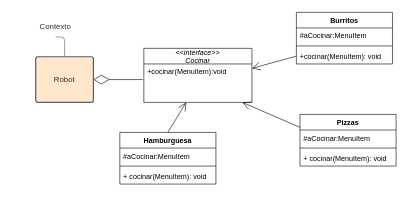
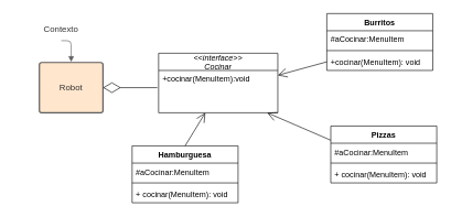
  <mxCell id="0" />
  <mxCell id="1" parent="0" />
  <mxCell id="2" value="Robot" style="html=1;overflow=block;whiteSpace=wrap;whiteSpace=wrap;fontSize=13;fontColor=#333333;align=center;whiteSpace=wrap;spacing=0;strokeColor=#5e5e5e;strokeOpacity=100;rounded=1;absoluteArcSize=1;arcSize=7;strokeWidth=2;fillColor=#ffe6cc;" parent="1" vertex="1" zOrder="8"><mxGeometry x="59" y="94" width="96" height="76" as="geometry" /></mxCell>
  <mxCell id="3" value="Contexto" style="html=1;overflow=block;whiteSpace=wrap;;whiteSpace=wrap;fontSize=13;fontColor=#333333;align=center;spacing=3;strokeOpacity=0;fillOpacity=0;rounded=1;absoluteArcSize=1;arcSize=7;fillColor=#ffffff;strokeWidth=2;" parent="1" vertex="1" zOrder="10"><mxGeometry x="20" y="25" width="144" height="36" as="geometry" /></mxCell>
- <mxCell id="4" value="" style="html=1;jettySize=18;whiteSpace=wrap;fontSize=11;strokeColor=#5E5E5E;rounded=1;arcSize=12;edgeStyle=orthogonalEdgeStyle;startArrow=none;endArrow=none;endFill=1;exitX=0.5;exitY=1;exitPerimeter=0;entryX=0.5;entryY=-0.012;entryPerimeter=0;" parent="1" source="3" target="2" edge="1"><mxGeometry width="100" height="100" relative="1" as="geometry"><Array as="points" /></mxGeometry></mxCell>
+ <mxCell id="4" value="" style="html=1;jettySize=18;whiteSpace=wrap;fontSize=11;strokeColor=#5E5E5E;rounded=1;arcSize=12;edgeStyle=orthogonalEdgeStyle;startArrow=none;;endArrow=block;endFill=1;;exitX=0.5;exitY=1;exitPerimeter=0;entryX=0.5;entryY=-0.012;entryPerimeter=0;" parent="1" source="3" target="2" edge="1"><mxGeometry width="100" height="100" relative="1" as="geometry"><Array as="points" /></mxGeometry></mxCell>
  <mxCell id="5" value="Pizzas" style="swimlane;fontStyle=1;align=center;verticalAlign=top;childLayout=stackLayout;horizontal=1;startSize=26;horizontalStack=0;resizeParent=1;resizeParentMax=0;resizeLast=0;collapsible=1;marginBottom=0;" parent="1" vertex="1"><mxGeometry x="499" y="190" width="160" height="86" as="geometry" /></mxCell>
  <mxCell id="6" value="#aCocinar:MenuItem" style="text;strokeColor=none;fillColor=none;align=left;verticalAlign=top;spacingLeft=4;spacingRight=4;overflow=hidden;rotatable=0;points=[[0,0.5],[1,0.5]];portConstraint=eastwest;" vertex="1" parent="5"><mxGeometry y="26" width="160" height="26" as="geometry" /></mxCell>
  <mxCell id="7" value="" style="line;strokeWidth=1;fillColor=none;align=left;verticalAlign=middle;spacingTop=-1;spacingLeft=3;spacingRight=3;rotatable=0;labelPosition=right;points=[];portConstraint=eastwest;" parent="5" vertex="1"><mxGeometry y="52" width="160" height="8" as="geometry" /></mxCell>
  <mxCell id="8" value="+ cocinar(MenuItem): void" style="text;strokeColor=none;fillColor=none;align=left;verticalAlign=top;spacingLeft=4;spacingRight=4;overflow=hidden;rotatable=0;points=[[0,0.5],[1,0.5]];portConstraint=eastwest;" parent="5" vertex="1"><mxGeometry y="60" width="160" height="26" as="geometry" /></mxCell>
  <mxCell id="9" value="Hamburguesa" style="swimlane;fontStyle=1;align=center;verticalAlign=top;childLayout=stackLayout;horizontal=1;startSize=26;horizontalStack=0;resizeParent=1;resizeParentMax=0;resizeLast=0;collapsible=1;marginBottom=0;" parent="1" vertex="1"><mxGeometry x="199" y="220" width="160" height="86" as="geometry" /></mxCell>
  <mxCell id="10" value="#aCocinar:MenuItem" style="text;strokeColor=none;fillColor=none;align=left;verticalAlign=top;spacingLeft=4;spacingRight=4;overflow=hidden;rotatable=0;points=[[0,0.5],[1,0.5]];portConstraint=eastwest;" vertex="1" parent="9"><mxGeometry y="26" width="160" height="26" as="geometry" /></mxCell>
  <mxCell id="11" value="" style="line;strokeWidth=1;fillColor=none;align=left;verticalAlign=middle;spacingTop=-1;spacingLeft=3;spacingRight=3;rotatable=0;labelPosition=right;points=[];portConstraint=eastwest;" parent="9" vertex="1"><mxGeometry y="52" width="160" height="8" as="geometry" /></mxCell>
  <mxCell id="12" value="+ cocinar(MenuItem): void" style="text;strokeColor=none;fillColor=none;align=left;verticalAlign=top;spacingLeft=4;spacingRight=4;overflow=hidden;rotatable=0;points=[[0,0.5],[1,0.5]];portConstraint=eastwest;" parent="9" vertex="1"><mxGeometry y="60" width="160" height="26" as="geometry" /></mxCell>
  <mxCell id="13" value="Burritos" style="swimlane;fontStyle=1;align=center;verticalAlign=top;childLayout=stackLayout;horizontal=1;startSize=26;horizontalStack=0;resizeParent=1;resizeParentMax=0;resizeLast=0;collapsible=1;marginBottom=0;" parent="1" vertex="1"><mxGeometry x="493" y="20" width="160" height="86" as="geometry" /></mxCell>
  <mxCell id="14" value="#aCocinar:MenuItem" style="text;strokeColor=none;fillColor=none;align=left;verticalAlign=top;spacingLeft=4;spacingRight=4;overflow=hidden;rotatable=0;points=[[0,0.5],[1,0.5]];portConstraint=eastwest;" vertex="1" parent="13"><mxGeometry y="26" width="160" height="26" as="geometry" /></mxCell>
  <mxCell id="15" value="" style="line;strokeWidth=1;fillColor=none;align=left;verticalAlign=middle;spacingTop=-1;spacingLeft=3;spacingRight=3;rotatable=0;labelPosition=right;points=[];portConstraint=eastwest;" parent="13" vertex="1"><mxGeometry y="52" width="160" height="8" as="geometry" /></mxCell>
  <mxCell id="16" value="+cocinar(MenuItem): void" style="text;strokeColor=none;fillColor=none;align=left;verticalAlign=top;spacingLeft=4;spacingRight=4;overflow=hidden;rotatable=0;points=[[0,0.5],[1,0.5]];portConstraint=eastwest;" parent="13" vertex="1"><mxGeometry y="60" width="160" height="26" as="geometry" /></mxCell>
  <mxCell id="17" value="&lt;&lt;interface&gt;&gt;&#10;Cocinar" style="swimlane;fontStyle=2;childLayout=stackLayout;horizontal=1;startSize=26;fillColor=none;horizontalStack=0;resizeParent=1;resizeParentMax=0;resizeLast=0;collapsible=1;marginBottom=0;" parent="1" vertex="1"><mxGeometry x="239" y="80" width="180" height="90" as="geometry"><mxRectangle x="70" y="160" width="70" height="26" as="alternateBounds" /></mxGeometry></mxCell>
  <mxCell id="18" value="+cocinar(MenuItem):void" style="text;strokeColor=none;fillColor=none;align=left;verticalAlign=top;spacingLeft=4;spacingRight=4;overflow=hidden;rotatable=0;points=[[0,0.5],[1,0.5]];portConstraint=eastwest;" parent="17" vertex="1"><mxGeometry y="26" width="180" height="64" as="geometry" /></mxCell>
  <mxCell id="19" value="" style="endArrow=diamondThin;endFill=0;endSize=24;html=1;exitX=-0.011;exitY=0.406;exitDx=0;exitDy=0;exitPerimeter=0;entryX=1;entryY=0.5;entryDx=0;entryDy=0;" parent="1" source="18" target="2" edge="1"><mxGeometry width="160" relative="1" as="geometry"><mxPoint x="109" y="110" as="sourcePoint" /><mxPoint x="269" y="110" as="targetPoint" /></mxGeometry></mxCell>
  <mxCell id="20" value="" style="endArrow=open;endFill=1;endSize=12;html=1;exitX=0.5;exitY=0;exitDx=0;exitDy=0;" parent="1" source="9" target="18" edge="1"><mxGeometry width="160" relative="1" as="geometry"><mxPoint x="529" y="300" as="sourcePoint" /><mxPoint x="689" y="300" as="targetPoint" /></mxGeometry></mxCell>
  <mxCell id="21" value="" style="endArrow=open;endFill=1;endSize=12;html=1;exitX=0;exitY=0.25;exitDx=0;exitDy=0;" parent="1" source="5" target="18" edge="1"><mxGeometry width="160" relative="1" as="geometry"><mxPoint x="499" y="220" as="sourcePoint" /><mxPoint x="659" y="220" as="targetPoint" /></mxGeometry></mxCell>
  <mxCell id="22" value="" style="endArrow=open;endFill=1;endSize=12;html=1;exitX=0;exitY=0.5;exitDx=0;exitDy=0;" parent="1" source="16" target="18" edge="1"><mxGeometry width="160" relative="1" as="geometry"><mxPoint x="539" y="120" as="sourcePoint" /><mxPoint x="699" y="120" as="targetPoint" /></mxGeometry></mxCell>
